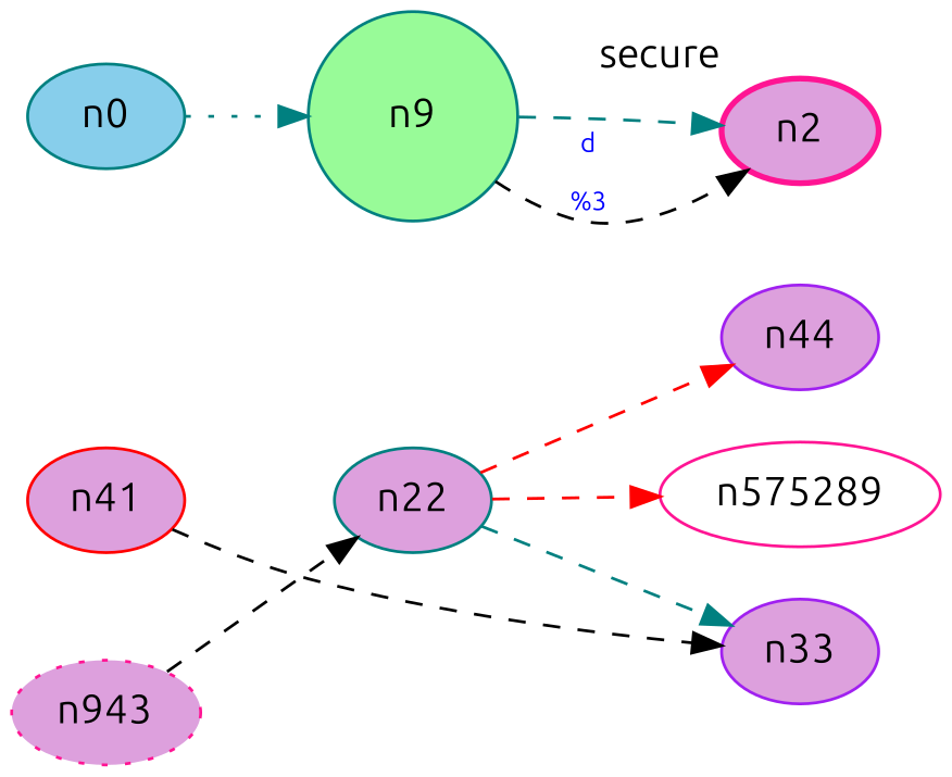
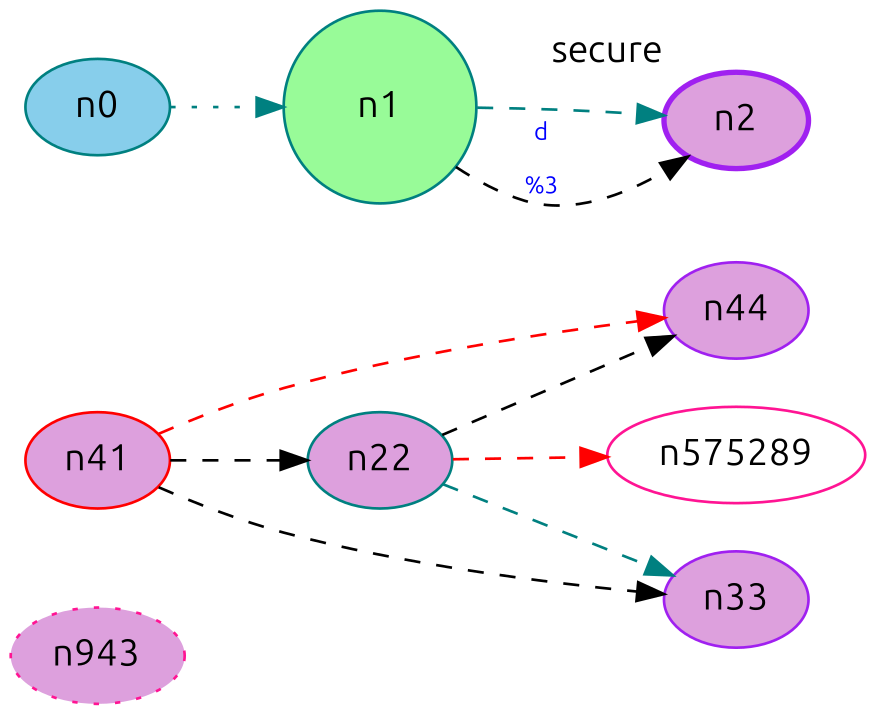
  digraph {
    fontcolor=blue
    fontname=Ubuntu
    rankdir=LR
    node [color=teal fillcolor=plum fontname=Ubuntu style=filled]
    edge [color=teal fontname=Ubuntu style=dashed]
    n943 [color=deeppink style="dotted,filled"]
-   n1 [fillcolor=palegreen height=1 width=1 label=n9]
-   n2 [color=deeppink style="bold,filled" xlabel=secure]
+   n1 [fillcolor=palegreen height=1 width=1]
+   n2 [color=purple style="bold,filled" xlabel=secure]
    n0 [fillcolor=skyblue]
    n11 [color=red label=n41]
    n22
    n33 [color=purple]
    n44 [color=purple]
    n575289 [color=deeppink fillcolor=white]
    n1 -> n2
    n1 -> n2 [color=black fontcolor=blue fontsize=9 label="d\n\l\G"]
    n0 -> n1 [style=dotted]
-   n943 -> n22 [color=black]
+   n11 -> n22 [color=black]
    n11 -> n33 [color=black]
+   n11 -> n44 [color=red]
    n22 -> n33
-   n22 -> n44 [color=red]
+   n22 -> n44 [color=black]
    n22 -> n575289 [color=red]
  }
